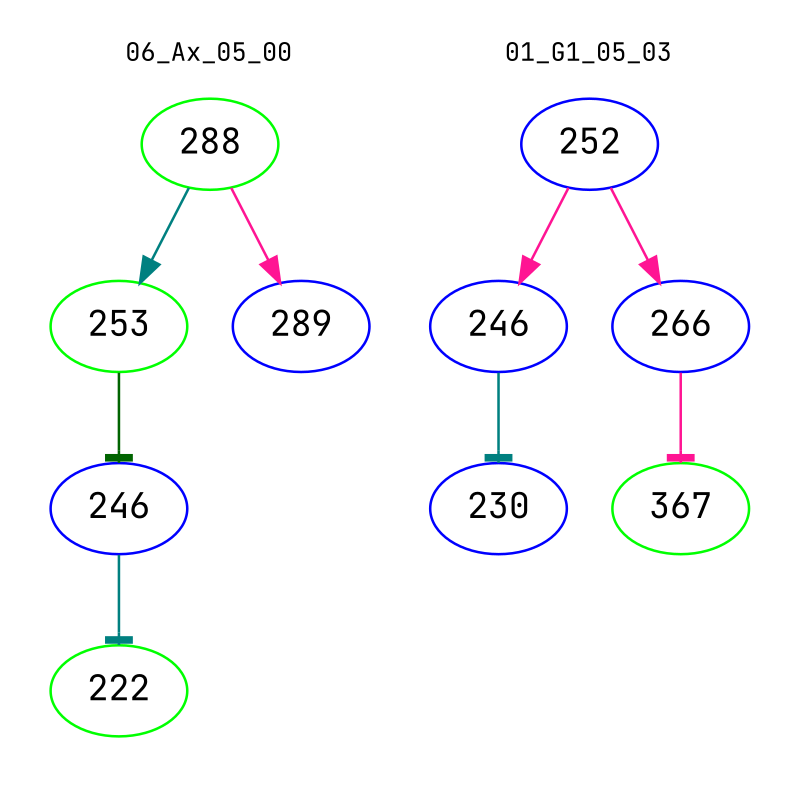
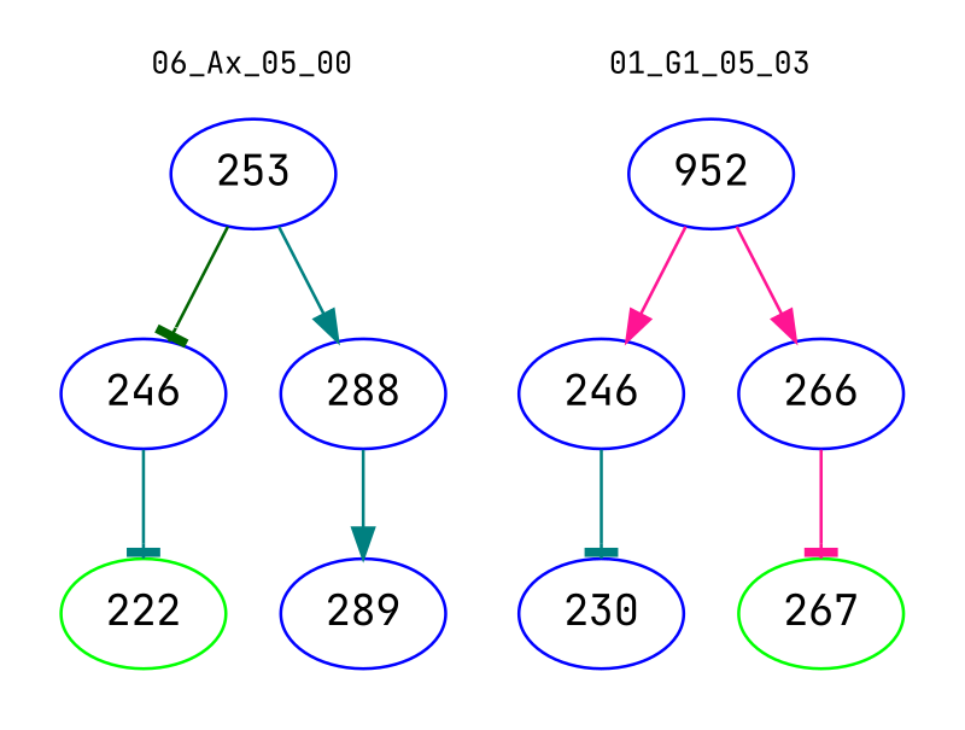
  digraph {
    fontname="JetBrains Mono"
    node [color=blue fontname="JetBrains Mono"]
    edge [arrowhead=tee color=teal fontname="JetBrains Mono"]
-   n1 [color=green label=253]
+   n1 [label=253]
    n2 [label=246]
-   n3 [color=green label=288]
+   n3 [label=288]
    n4 [color=green label=222]
    n5 [label=289]
-   n6 [label=252]
+   n6 [label=952]
    n7 [label=246]
    n8 [label=266]
    n9 [label=230]
-   n10 [color=green label=367]
+   n10 [color=green label=267]
    subgraph cluster_1 {
      color=white
      fontsize=10
      label="06_Ax_05_00"
      n1
      n2
      n3
      n4
      n5
    }
    subgraph cluster_2 {
      color=white
      fontsize=10
      label="01_G1_05_03"
      n6
      n7
      n8
      n9
      n10
    }
    n1 -> n2 [color=darkgreen]
-   n3 -> n1 [arrowhead=normal]
+   n1 -> n3 [arrowhead=normal]
    n2 -> n4
-   n3 -> n5 [arrowhead=normal color=deeppink]
+   n3 -> n5 [arrowhead=normal]
    n6 -> n7 [arrowhead=normal color=deeppink]
    n6 -> n8 [arrowhead=normal color=deeppink]
    n7 -> n9
    n8 -> n10 [color=deeppink]
  }
